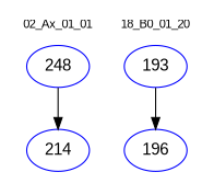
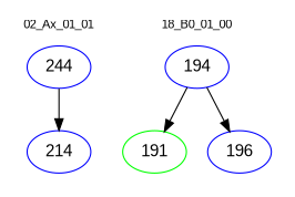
  digraph {
    fontname="Liberation Sans"
    node [color=blue fontname="Liberation Sans"]
    edge [color=black fontname="Liberation Sans"]
-   n1 [label=248]
+   n1 [label=244]
    n2 [label=214]
-   n3 [label=193]
+   n3 [label=194]
+   n4 [color=green label=191]
    n5 [label=196]
    subgraph cluster_1 {
      color=white
      fontsize=10
      label="02_Ax_01_01"
      n1
      n2
    }
    subgraph cluster_2 {
      color=white
      fontsize=10
-     label="18_B0_01_20"
+     label="18_B0_01_00"
      n3
+     n4
      n5
    }
    n1 -> n2
+   n3 -> n4
    n3 -> n5
  }
